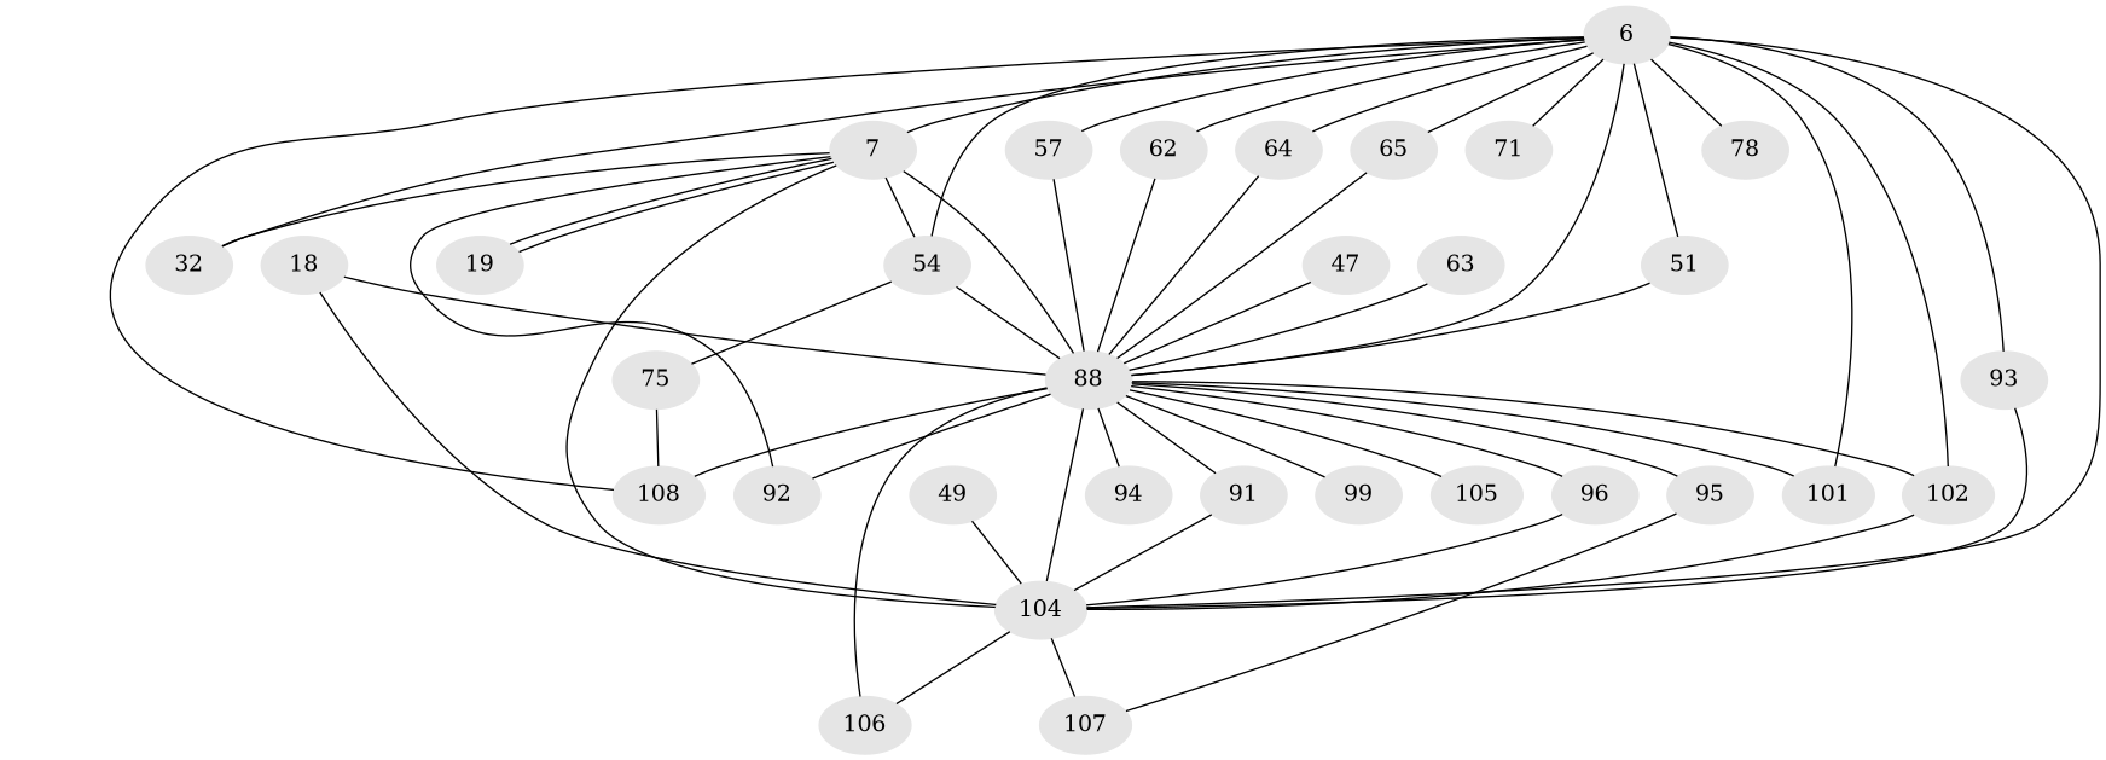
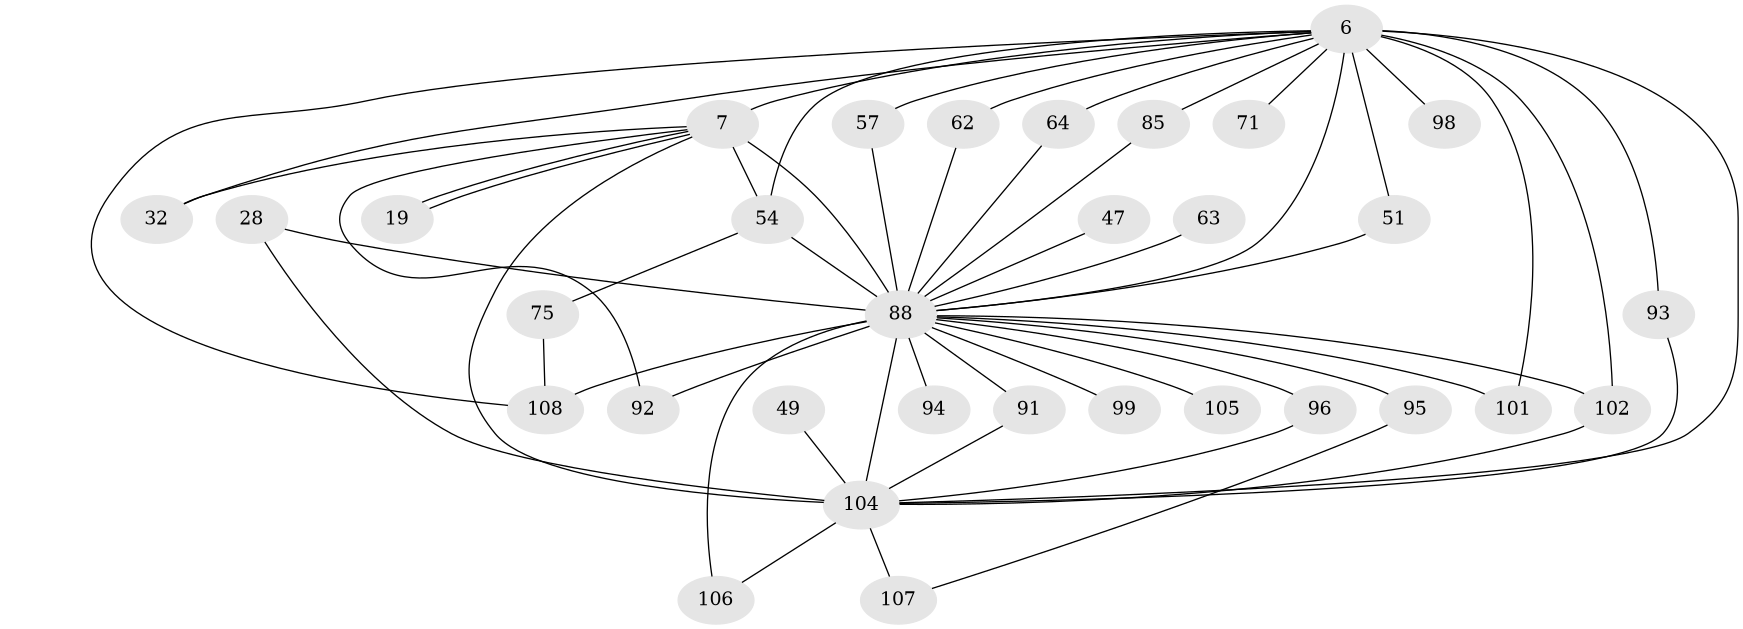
  graph {
    node [color=gray90 style=filled]
    6 [super="+5"]
    7 [super="+1"]
    32 [super="+12+27"]
    51
    54 [super="+41+46+39"]
    57
    62
    64
-   65 [super="+53+22"]
+   65 [super="+53+22" label=85]
    71
    88 [super="+56+35+23+44+80"]
    93
-   98 [label=78]
+   98
    101 [super="+33"]
    102 [super="+28+100+38+86"]
    104 [super="+15+68+8+11+82"]
    108 [super="+97+90+70"]
    19
    92 [super="+60+89"]
    75 [super="+58"]
    91
    94 [super="+87"]
    95 [super="+84+29"]
    96
    99
    105 [super="+85+103"]
    106 [super="+43"]
    107
-   18
+   18 [label=28]
    47
    49
    63
    6 -- 7 [weight=4]
    6 -- 32 [weight=2]
    6 -- 51
    6 -- 54 [weight=3]
    6 -- 57
    6 -- 62
    6 -- 64
    6 -- 65 [weight=2]
    6 -- 71
    6 -- 88 [weight=9]
    6 -- 93
    6 -- 98
    6 -- 101
    6 -- 102 [weight=9]
    6 -- 104 [weight=14]
    6 -- 108 [weight=3]
    7 -- 32
    7 -- 54
    7 -- 88 [weight=13]
    7 -- 104 [weight=11]
    7 -- 19
    7 -- 19
    7 -- 92 [weight=2]
    51 -- 88
    54 -- 88 [weight=3]
    54 -- 75 [weight=2]
    57 -- 88
    62 -- 88
    64 -- 88
    65 -- 88 [weight=2]
    88 -- 101 [weight=2]
    88 -- 102 [weight=8]
    88 -- 104 [weight=12]
    88 -- 108 [weight=3]
    88 -- 92 [weight=2]
    88 -- 91
    88 -- 94 [weight=2]
    88 -- 95 [weight=4]
    88 -- 96
    88 -- 99 [weight=2]
    88 -- 105
    88 -- 106 [weight=2]
    93 -- 104
    102 -- 104 [weight=2]
    104 -- 106
    104 -- 107
    75 -- 108
    91 -- 104
    95 -- 107
    96 -- 104
    18 -- 88 [weight=2]
    18 -- 104
    47 -- 88
    49 -- 104 [weight=2]
    63 -- 88 [weight=2]
  }
